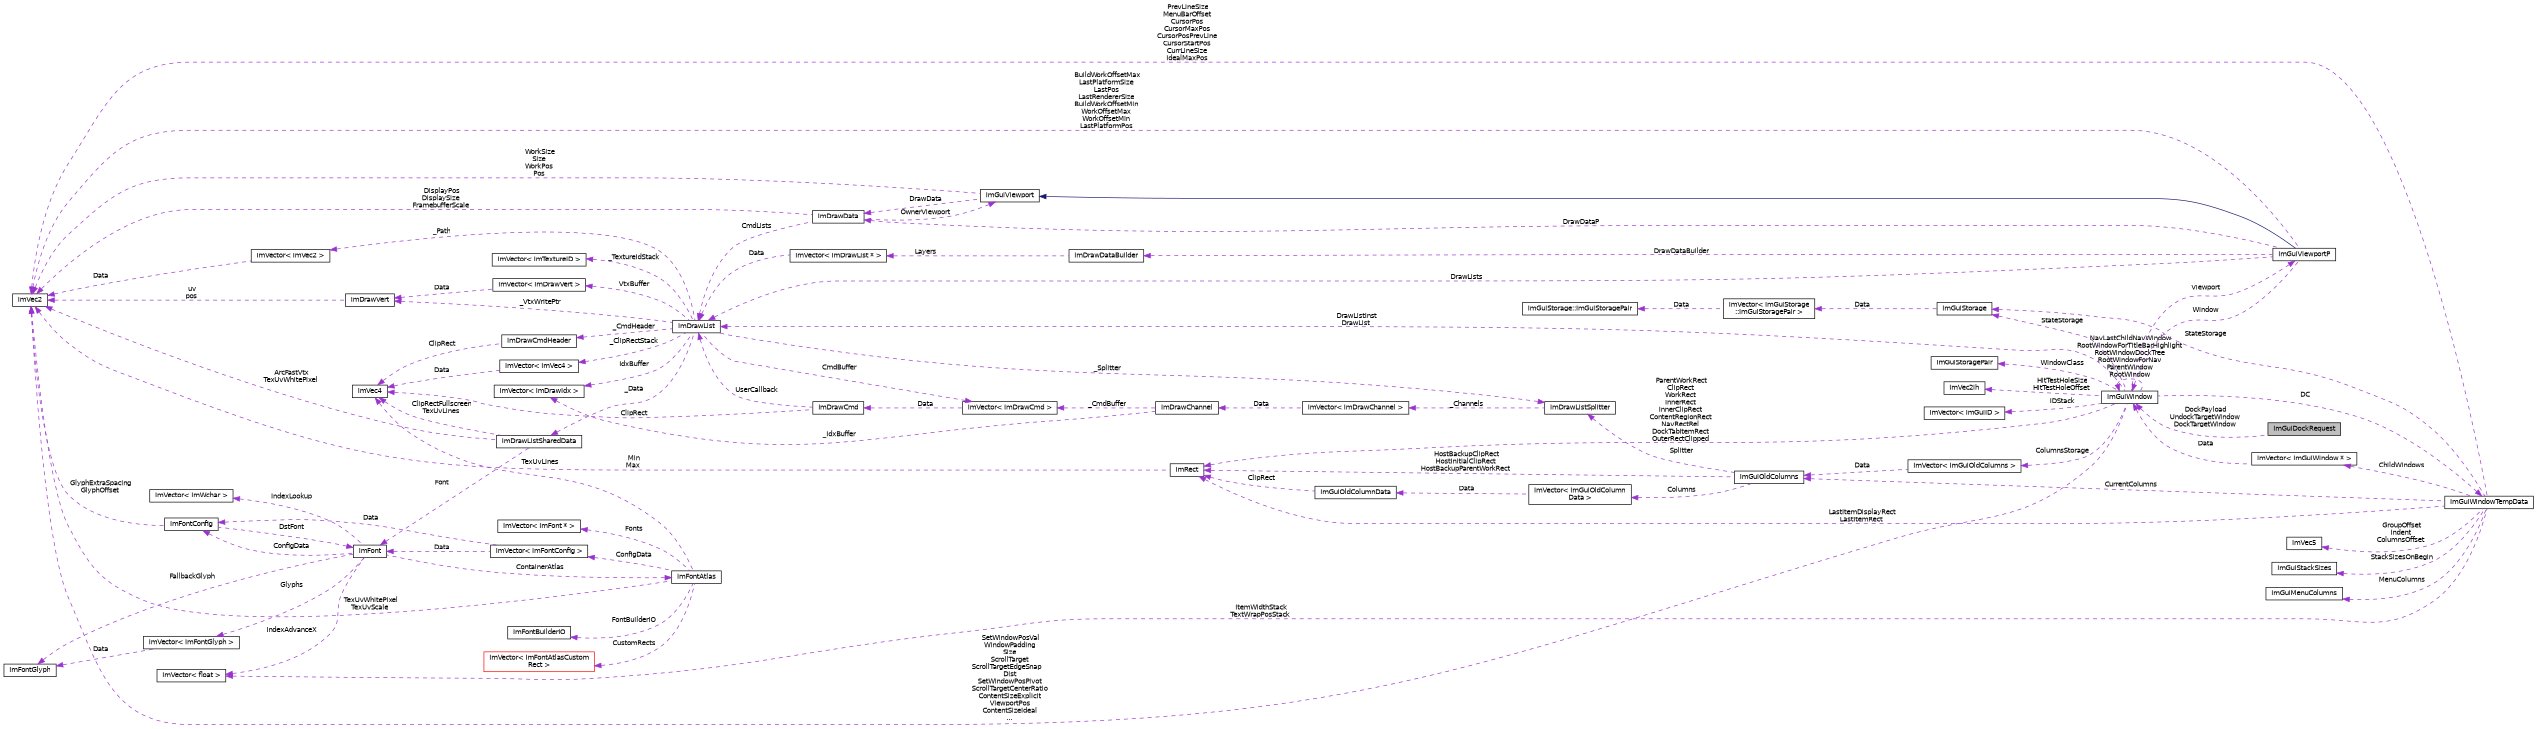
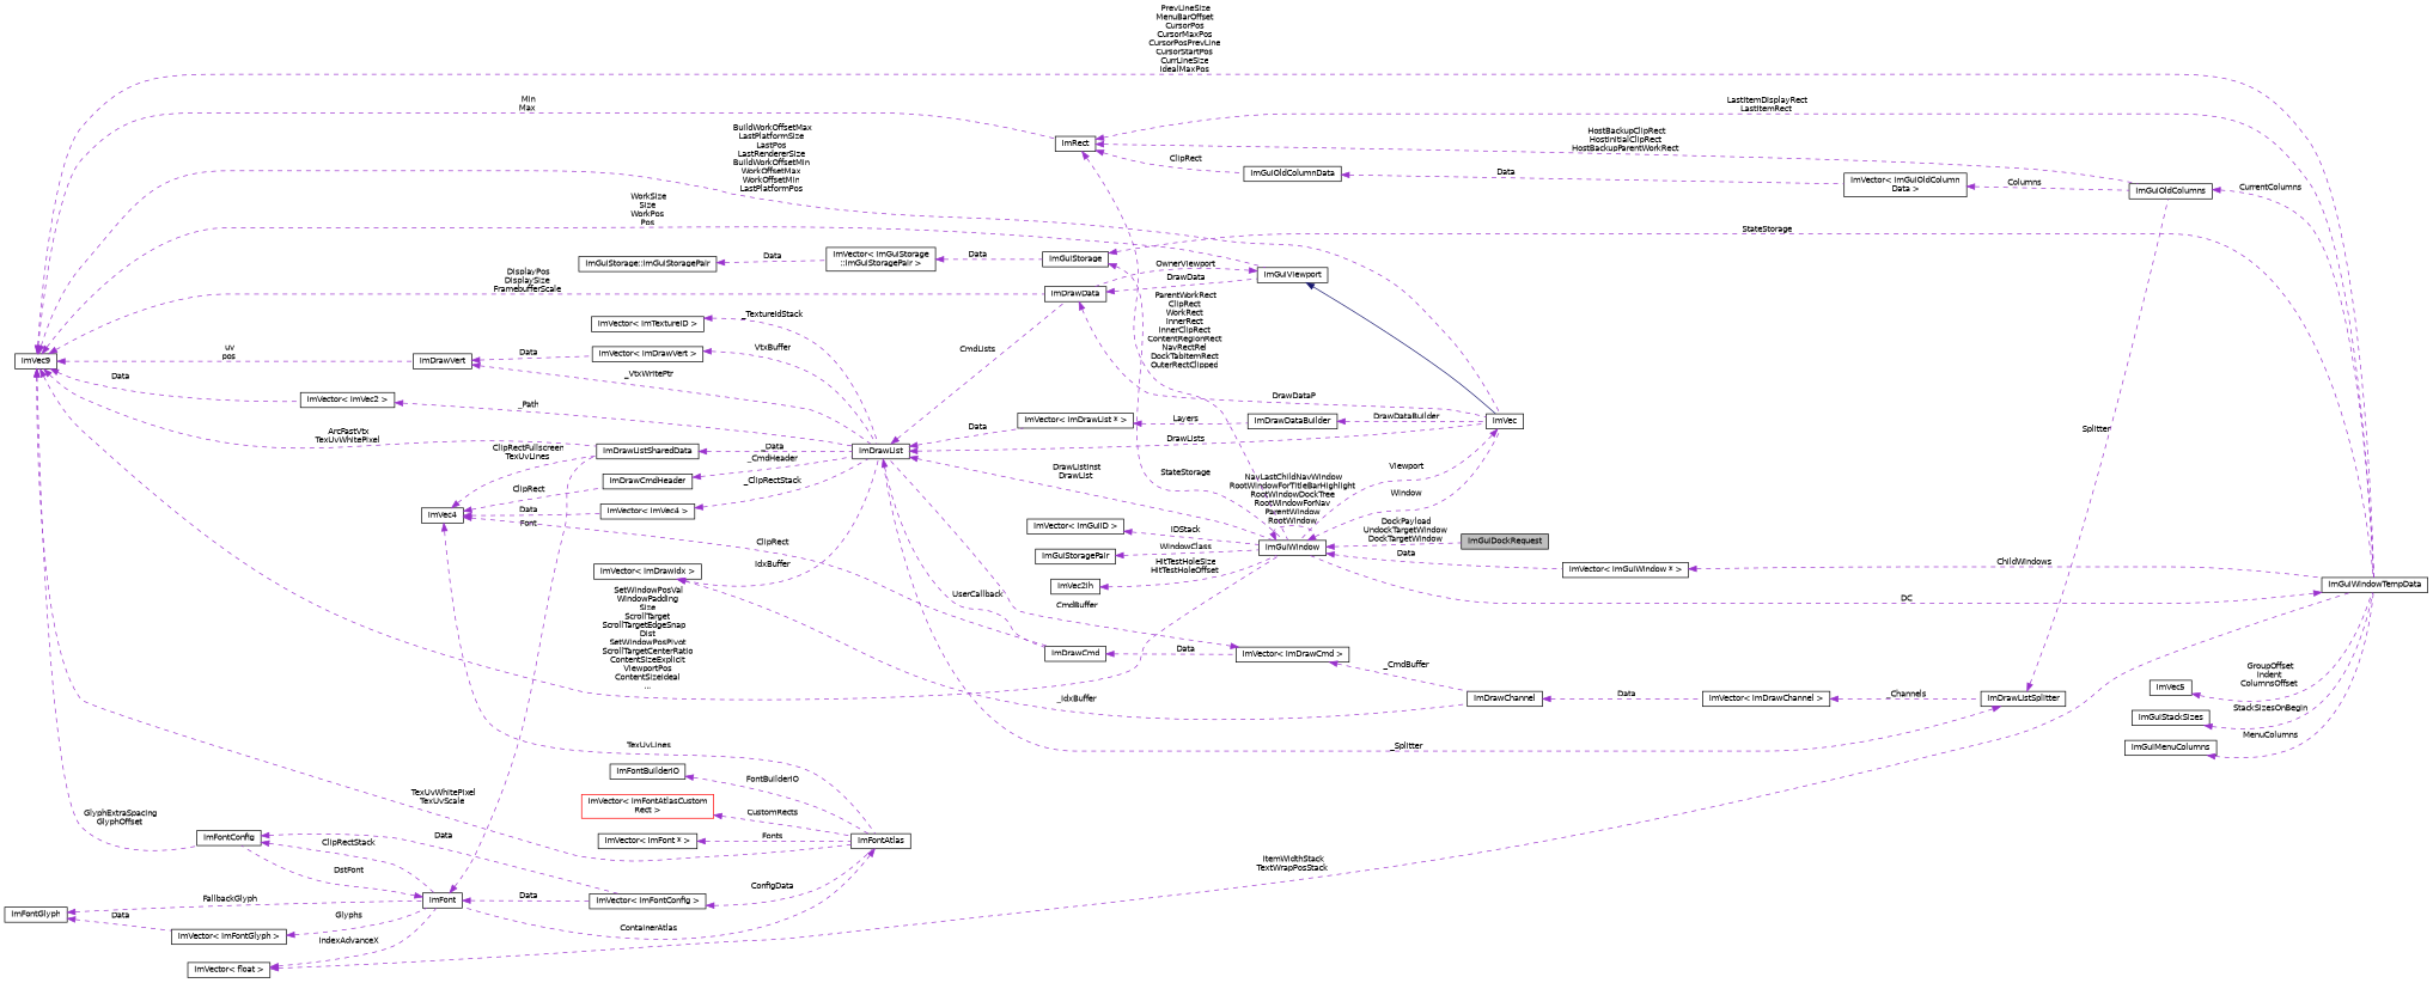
  digraph {
    rankdir=LR
    node [color=black fillcolor=white fontname=Helvetica fontsize=10 shape=record style=filled]
    edge [color=darkorchid3 dir=back fontname=Helvetica fontsize=10 labelfontname=Helvetica labelfontsize=10 style=dashed]
    n1 [fillcolor=grey75 fontcolor=black height=0.2 label=ImGuiDockRequest width=0.4]
    n2 [height=0.2 label=ImGuiWindow width=0.4]
    n3 [height=0.2 label="ImVector\< ImGuiWindow * \>" width=0.4]
-   n4 [height=0.2 label=ImGuiViewportP width=0.4]
+   n4 [height=0.2 label=ImVec width=0.4]
    n5 [height=0.2 label=ImGuiWindowTempData width=0.4]
    n6 [height=0.2 label=ImVec2ih width=0.4]
    n7 [height=0.2 label=ImGuiStorage width=0.4]
    n8 [height=0.2 label="ImVector\< ImGuiStorage\l::ImGuiStoragePair \>" width=0.4]
    n9 [height=0.2 label="ImGuiStorage::ImGuiStoragePair" width=0.4]
-   n10 [height=0.2 label=ImVec2 width=0.4]
+   n10 [height=0.2 label=ImVec9 width=0.4]
    n11 [height=0.2 label=ImRect width=0.4]
    n12 [height=0.2 label=ImDrawVert width=0.4]
    n13 [height=0.2 label="ImVector\< ImVec2 \>" width=0.4]
    n14 [height=0.2 label=ImDrawListSharedData width=0.4]
    n15 [height=0.2 label=ImFontConfig width=0.4]
    n16 [height=0.2 label=ImFontAtlas width=0.4]
    n17 [height=0.2 label=ImGuiViewport width=0.4]
    n18 [height=0.2 label=ImDrawData width=0.4]
    n19 [height=0.2 label=ImGuiOldColumns width=0.4]
    n20 [height=0.2 label=ImGuiOldColumnData width=0.4]
    n21 [height=0.2 label=ImDrawList width=0.4]
    n22 [height=0.2 label="ImVector\< ImDrawVert \>" width=0.4]
    n23 [height=0.2 label=ImFont width=0.4]
    n24 [height=0.2 label="ImVector\< ImFontConfig \>" width=0.4]
-   n25 [height=0.2 label="ImVector\< ImGuiOldColumns \>" width=0.4]
    n26 [height=0.2 label="ImVector\< ImGuiOldColumn\lData \>" width=0.4]
    n27 [height=0.2 label=ImDrawListSplitter width=0.4]
    n28 [height=0.2 label=ImDrawCmd width=0.4]
    n29 [height=0.2 label="ImVector\< ImDrawList * \>" width=0.4]
    n30 [height=0.2 label="ImVector\< ImDrawChannel \>" width=0.4]
    n31 [height=0.2 label=ImDrawChannel width=0.4]
    n32 [height=0.2 label="ImVector\< ImDrawCmd \>" width=0.4]
    n33 [height=0.2 label=ImVec4 width=0.4]
    n34 [height=0.2 label="ImVector\< ImVec4 \>" width=0.4]
    n35 [height=0.2 label=ImDrawCmdHeader width=0.4]
    n36 [height=0.2 label=ImDrawDataBuilder width=0.4]
    n37 [height=0.2 label="ImVector\< ImFont * \>" width=0.4]
    n38 [height=0.2 label="ImVector\< ImFontGlyph \>" width=0.4]
    n39 [height=0.2 label=ImFontGlyph width=0.4]
    n40 [height=0.2 label=ImFontBuilderIO width=0.4]
    n41 [color=red height=0.2 label="ImVector\< ImFontAtlasCustom\lRect \>" width=0.4]
    n42 [height=0.2 label="ImVector\< float \>" width=0.4]
-   n43 [height=0.2 label="ImVector\< ImWchar \>" width=0.4]
    n44 [height=0.2 label="ImVector\< ImDrawIdx \>" width=0.4]
    n45 [height=0.2 label="ImVector\< ImTextureID \>" width=0.4]
    n46 [height=0.2 label=ImVec5 width=0.4]
    n47 [height=0.2 label=ImGuiStackSizes width=0.4]
    n48 [height=0.2 label=ImGuiMenuColumns width=0.4]
    n49 [height=0.2 label="ImVector\< ImGuiID \>" width=0.4]
    n50 [height=0.2 label=ImGuiStoragePair width=0.4]
    n2 -> n1 [label=" DockPayload\nUndockTargetWindow\nDockTargetWindow"]
    n2 -> n2 [label=" NavLastChildNavWindow\nRootWindowForTitleBarHighlight\nRootWindowDockTree\nRootWindowForNav\nParentWindow\nRootWindow"]
    n2 -> n3 [label=" Data"]
    n2 -> n4 [label=" Window"]
    n3 -> n5 [label=" ChildWindows"]
    n4 -> n2 [label=" Viewport"]
    n5 -> n2 [label=" DC"]
    n6 -> n2 [label=" HitTestHoleSize\nHitTestHoleOffset"]
    n7 -> n2 [label=" StateStorage"]
    n7 -> n5 [label=" StateStorage"]
    n8 -> n7 [label=" Data"]
    n9 -> n8 [label=" Data"]
    n10 -> n2 [label=" SetWindowPosVal\nWindowPadding\nSize\nScrollTarget\nScrollTargetEdgeSnap\lDist\nSetWindowPosPivot\nScrollTargetCenterRatio\nContentSizeExplicit\nViewportPos\nContentSizeIdeal\n..."]
    n10 -> n4 [label=" BuildWorkOffsetMax\nLastPlatformSize\nLastPos\nLastRendererSize\nBuildWorkOffsetMin\nWorkOffsetMax\nWorkOffsetMin\nLastPlatformPos"]
    n10 -> n5 [label=" PrevLineSize\nMenuBarOffset\nCursorPos\nCursorMaxPos\nCursorPosPrevLine\nCursorStartPos\nCurrLineSize\nIdealMaxPos"]
    n10 -> n11 [label=" Min\nMax"]
    n10 -> n12 [label=" uv\npos"]
    n10 -> n13 [label=" Data"]
    n10 -> n14 [label=" ArcFastVtx\nTexUvWhitePixel"]
    n10 -> n15 [label=" GlyphExtraSpacing\nGlyphOffset"]
    n10 -> n16 [label=" TexUvWhitePixel\nTexUvScale"]
    n10 -> n17 [label=" WorkSize\nSize\nWorkPos\nPos"]
    n10 -> n18 [label=" DisplayPos\nDisplaySize\nFramebufferScale"]
    n11 -> n2 [label=" ParentWorkRect\nClipRect\nWorkRect\nInnerRect\nInnerClipRect\nContentRegionRect\nNavRectRel\nDockTabItemRect\nOuterRectClipped"]
    n11 -> n5 [label=" LastItemDisplayRect\nLastItemRect"]
    n11 -> n19 [label=" HostBackupClipRect\nHostInitialClipRect\nHostBackupParentWorkRect"]
    n11 -> n20 [label=" ClipRect"]
    n12 -> n21 [label=" _VtxWritePtr"]
    n12 -> n22 [label=" Data"]
    n13 -> n21 [label=" _Path"]
    n14 -> n21 [label=" _Data"]
-   n15 -> n23 [label=" ConfigData"]
+   n15 -> n23 [label=" ClipRectStack"]
    n15 -> n24 [label=" Data"]
    n16 -> n23 [label=" ContainerAtlas"]
    n17 -> n4 [color=midnightblue style=solid]
    n17 -> n18 [label=" OwnerViewport"]
    n18 -> n4 [label=" DrawDataP"]
    n18 -> n17 [label=" DrawData"]
    n19 -> n5 [label=" CurrentColumns"]
-   n19 -> n25 [label=" Data"]
    n20 -> n26 [label=" Data"]
    n21 -> n2 [label=" DrawListInst\nDrawList"]
    n21 -> n4 [label=" DrawLists"]
    n21 -> n18 [label=" CmdLists"]
    n21 -> n28 [label=" UserCallback"]
    n21 -> n29 [label=" Data"]
    n22 -> n21 [label=" VtxBuffer"]
    n23 -> n14 [label=" Font"]
    n23 -> n15 [label=" DstFont"]
    n23 -> n24 [label=" Data"]
    n24 -> n16 [label=" ConfigData"]
-   n25 -> n2 [label=" ColumnsStorage"]
    n26 -> n19 [label=" Columns"]
    n27 -> n19 [label=" Splitter"]
    n27 -> n21 [label=" _Splitter"]
    n28 -> n32 [label=" Data"]
    n29 -> n36 [label=" Layers"]
    n30 -> n27 [label=" _Channels"]
    n31 -> n30 [label=" Data"]
    n32 -> n21 [label=" CmdBuffer"]
    n32 -> n31 [label=" _CmdBuffer"]
    n33 -> n14 [label=" ClipRectFullscreen\nTexUvLines"]
    n33 -> n16 [label=" TexUvLines"]
    n33 -> n28 [label=" ClipRect"]
    n33 -> n34 [label=" Data"]
    n33 -> n35 [label=" ClipRect"]
    n34 -> n21 [label=" _ClipRectStack"]
    n35 -> n21 [label=" _CmdHeader"]
    n36 -> n4 [label=" DrawDataBuilder"]
    n37 -> n16 [label=" Fonts"]
    n38 -> n23 [label=" Glyphs"]
    n39 -> n23 [label=" FallbackGlyph"]
    n39 -> n38 [label=" Data"]
    n40 -> n16 [label=" FontBuilderIO"]
    n41 -> n16 [label=" CustomRects"]
    n42 -> n5 [label=" ItemWidthStack\nTextWrapPosStack"]
    n42 -> n23 [label=" IndexAdvanceX"]
-   n43 -> n23 [label=" IndexLookup"]
    n44 -> n21 [label=" IdxBuffer"]
    n44 -> n31 [label=" _IdxBuffer"]
    n45 -> n21 [label=" _TextureIdStack"]
    n46 -> n5 [label=" GroupOffset\nIndent\nColumnsOffset"]
    n47 -> n5 [label=" StackSizesOnBegin"]
    n48 -> n5 [label=" MenuColumns"]
    n49 -> n2 [label=" IDStack"]
    n50 -> n2 [label=" WindowClass"]
  }
